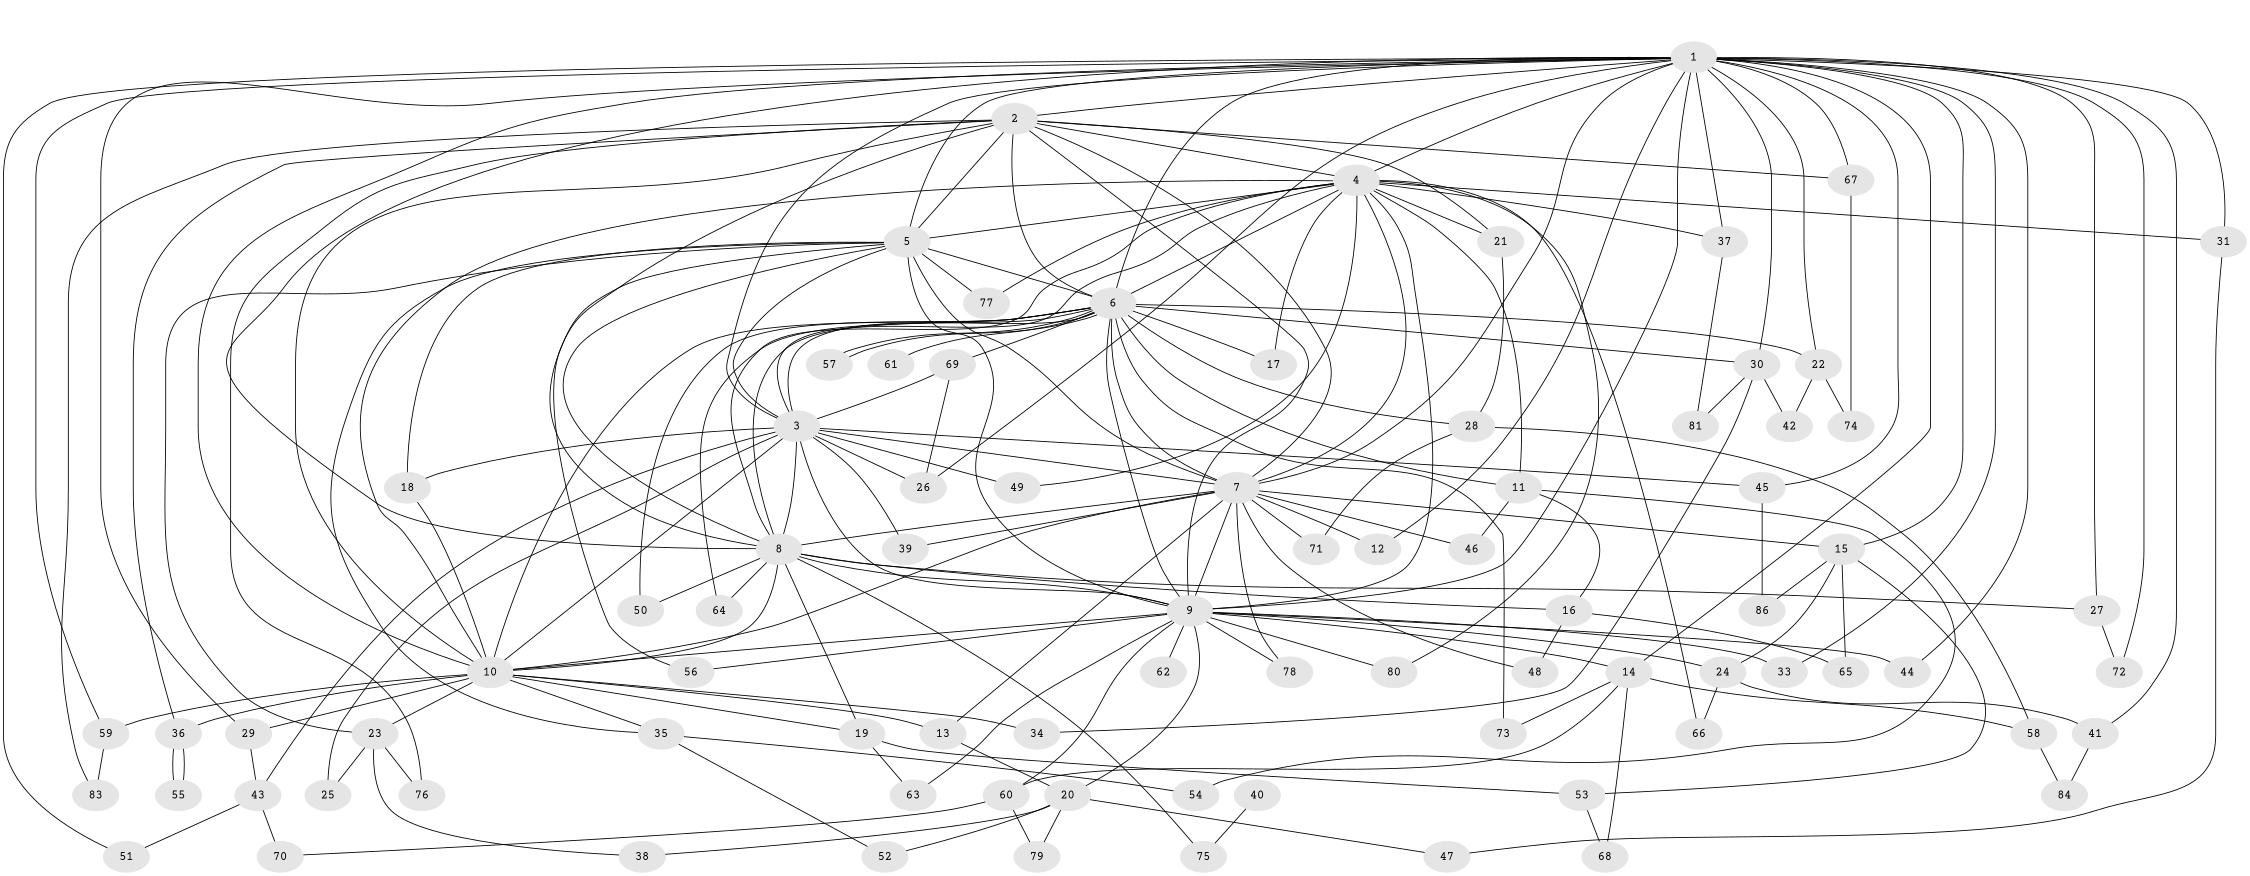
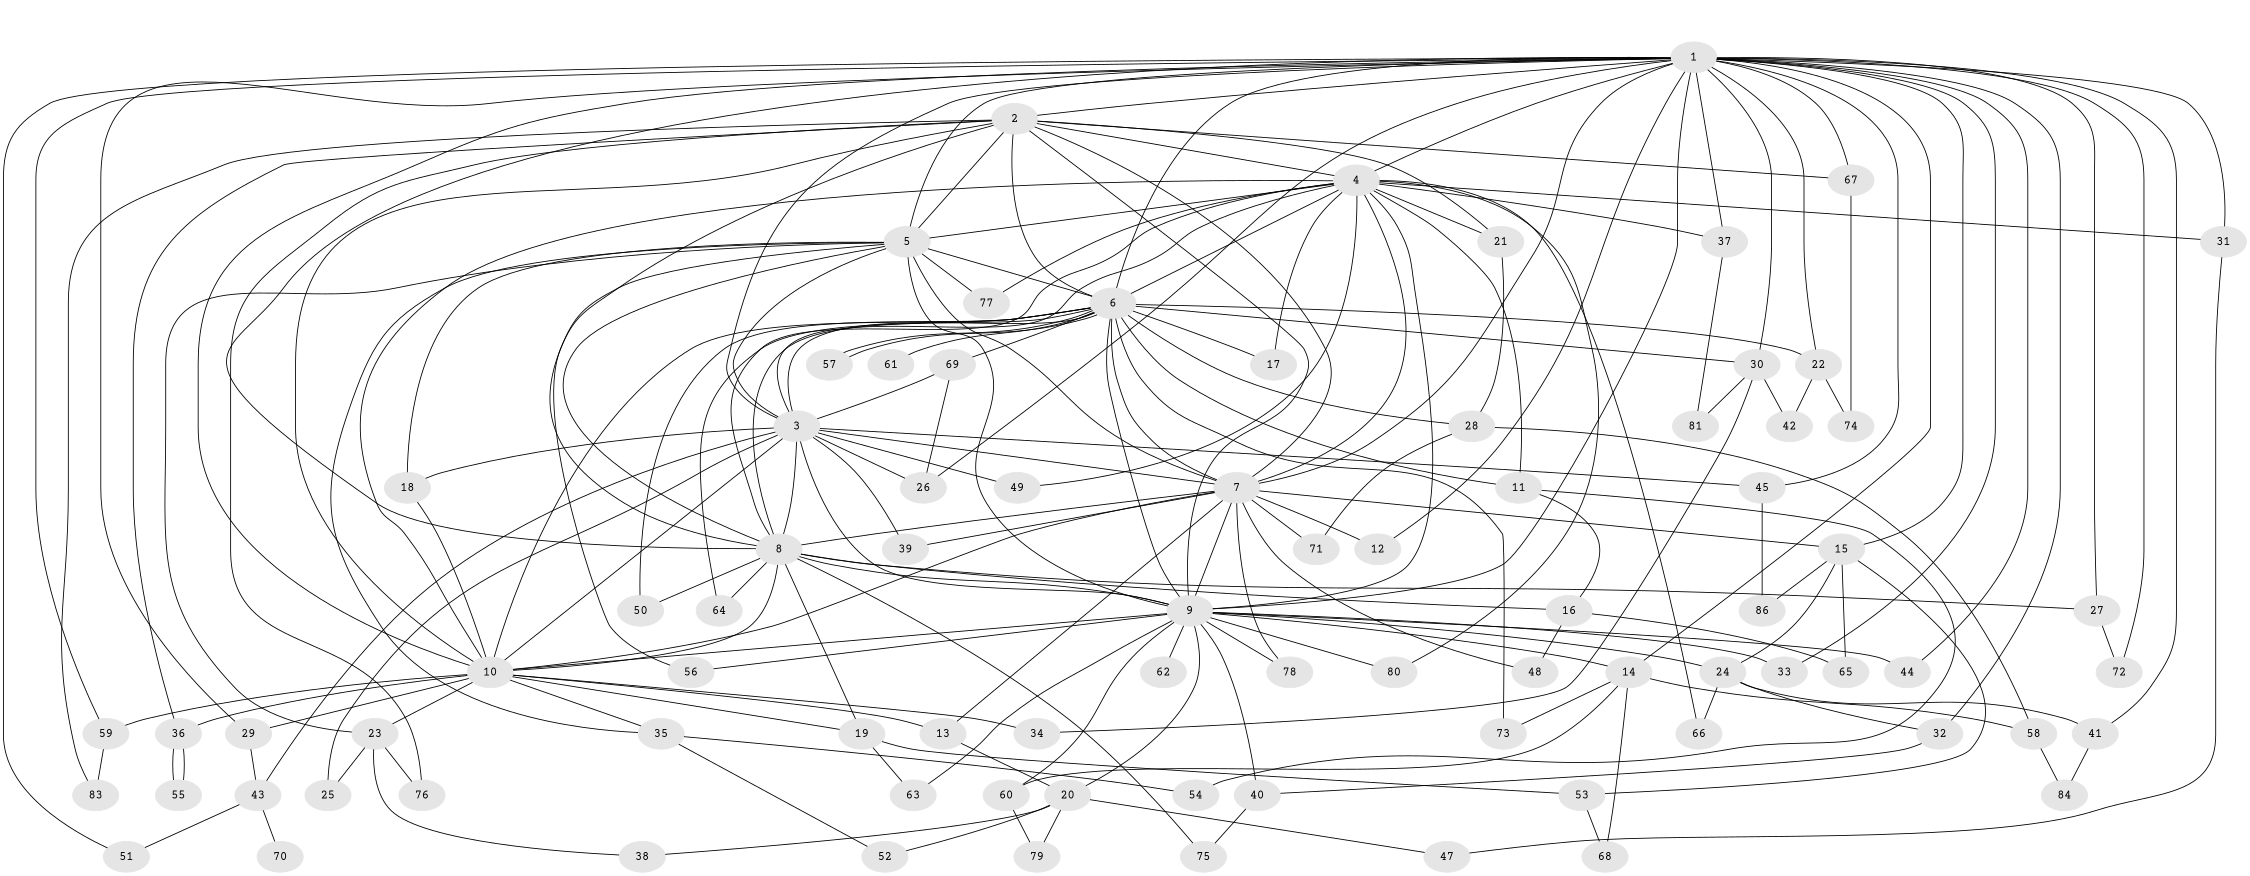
  graph {
    fontname="Courier Prime"
    node [color=gray90 fontname="Courier Prime" style=filled]
    edge [fontname="Courier Prime"]
    1
    2
    3
    4
    5
    6
    7
    8
    9
    10
    12
    14
    15
    22
    26
    27
    29
    30
    31
+   32
    33
    37
    41
    44
    45
    51
    59
    67
    72
    21
    36
    76
    83
    18
    25
    39
    43
    49
    11
    17
    66
    77
    80
    23
    35
    56
    28
    50
    57
    61
    64
    69
    73
    13
-   46
    48
    71
    78
    16
    19
    75
    62
    20
    24
    40
    60
    63
    34
    58
    68
    53
    65
    n73 [label=86]
    42
    74
    81
    47
    84
    55
    70
    54
    38
    52
    79
    1 -- 2
    1 -- 3
    1 -- 4
    1 -- 5
    1 -- 6
    1 -- 7
    1 -- 8
    1 -- 9
    1 -- 10
    1 -- 12
    1 -- 14
    1 -- 15
    1 -- 22
    1 -- 26
    1 -- 27
    1 -- 29
    1 -- 30
    1 -- 31
+   1 -- 32
    1 -- 33
    1 -- 37
    1 -- 41
    1 -- 44
    1 -- 45
    1 -- 51
    1 -- 59
    1 -- 67
    1 -- 72
    2 -- 4
    2 -- 5
    2 -- 6
    2 -- 7
    2 -- 8
    2 -- 9
    2 -- 10
    2 -- 67
    2 -- 21
    2 -- 36
    2 -- 76
    2 -- 83
    3 -- 4
    3 -- 5
    3 -- 6
    3 -- 7
    3 -- 8
    3 -- 9
    3 -- 10
    3 -- 26
    3 -- 45
    3 -- 18
    3 -- 25
    3 -- 39
    3 -- 43
    3 -- 49
    4 -- 5
    4 -- 6
    4 -- 7
    4 -- 8
    4 -- 9
    4 -- 10
    4 -- 31
    4 -- 37
    4 -- 21
    4 -- 49
    4 -- 11
    4 -- 17
    4 -- 66
    4 -- 77
    4 -- 80
    5 -- 6
    5 -- 7
    5 -- 8
    5 -- 9
    5 -- 18
    5 -- 77
    5 -- 23
    5 -- 35
    5 -- 56
    6 -- 7
    6 -- 8
    6 -- 9
    6 -- 10
    6 -- 22
    6 -- 30
    6 -- 11
    6 -- 17
    6 -- 28
    6 -- 50
    6 -- 57
    6 -- 57
    6 -- 61
    6 -- 64
    6 -- 69
    6 -- 73
    7 -- 8
    7 -- 9
    7 -- 10
    7 -- 12
    7 -- 15
    7 -- 39
    7 -- 13
-   7 -- 46
    7 -- 48
    7 -- 71
    7 -- 78
    8 -- 9
    8 -- 10
    8 -- 27
    8 -- 50
    8 -- 64
    8 -- 16
    8 -- 19
    8 -- 75
    9 -- 10
    9 -- 14
    9 -- 33
    9 -- 44
    9 -- 80
    9 -- 56
    9 -- 78
    9 -- 62
    9 -- 20
    9 -- 24
+   9 -- 40
    9 -- 60
    9 -- 63
    10 -- 29
    10 -- 59
    10 -- 36
    10 -- 23
    10 -- 35
    10 -- 13
    10 -- 19
    10 -- 34
    14 -- 73
    14 -- 60
    14 -- 58
    14 -- 68
    15 -- 24
    15 -- 53
    15 -- 65
    15 -- n73
    22 -- 42
    22 -- 74
    26 -- 69
    27 -- 72
    29 -- 43
    30 -- 34
    30 -- 42
    30 -- 81
    31 -- 47
+   32 -- 40
    37 -- 81
    41 -- 84
    45 -- n73
    59 -- 83
    67 -- 74
    21 -- 28
    36 -- 55
    36 -- 55
    18 -- 10
    43 -- 51
    43 -- 70
-   11 -- 46
    11 -- 16
    11 -- 54
    23 -- 76
    23 -- 25
    23 -- 38
    35 -- 54
    35 -- 52
    28 -- 71
    28 -- 58
    69 -- 3
    13 -- 20
    16 -- 48
    16 -- 65
    19 -- 63
    19 -- 53
    20 -- 47
    20 -- 38
    20 -- 52
    20 -- 79
+   24 -- 32
    24 -- 41
    24 -- 66
    40 -- 75
-   60 -- 70
    60 -- 79
    58 -- 84
    53 -- 68
  }
